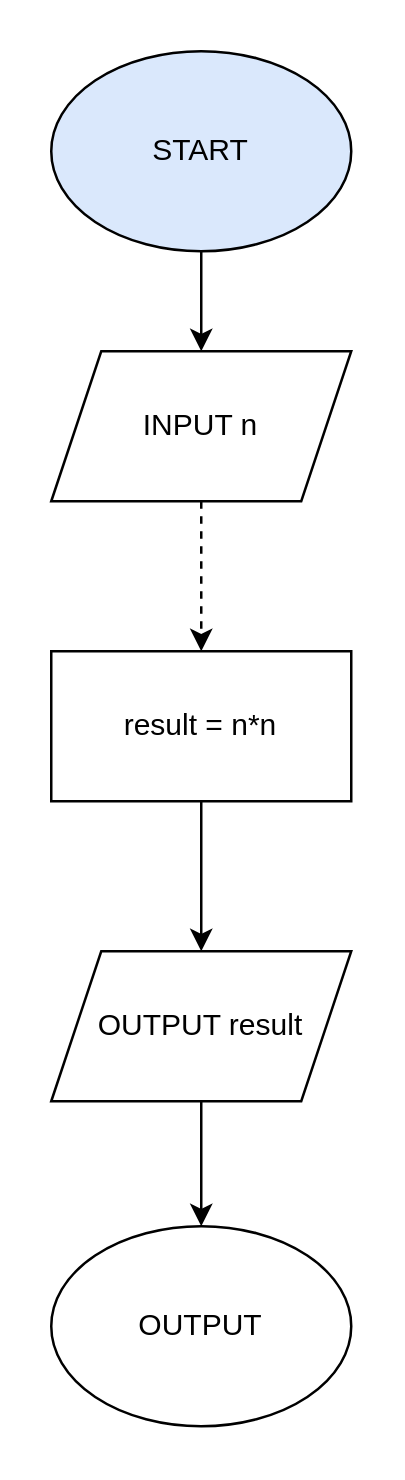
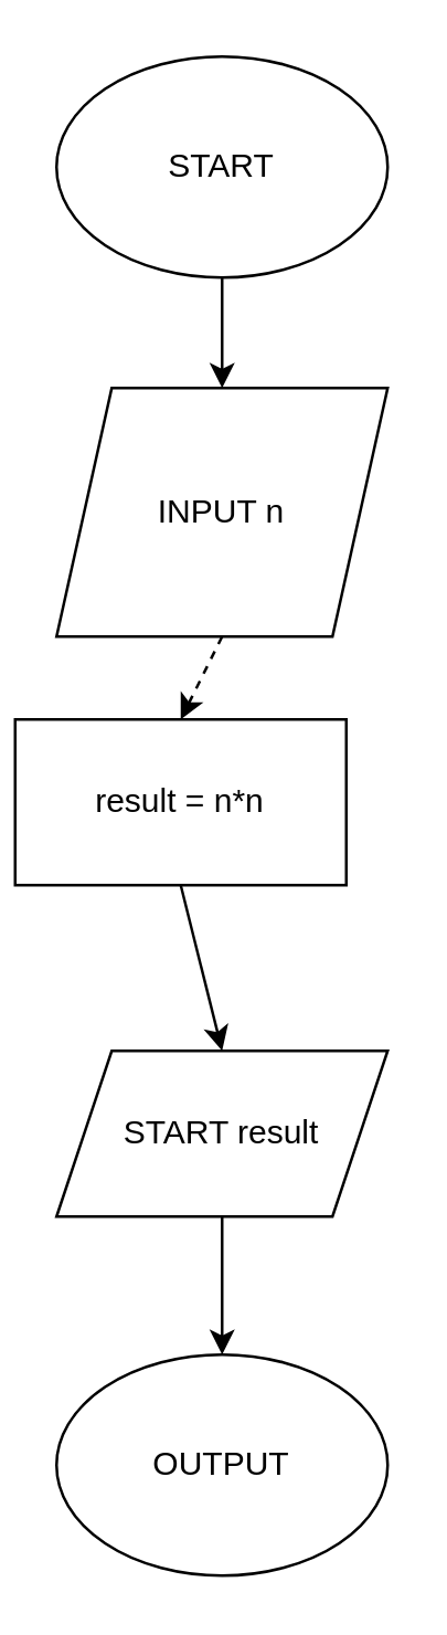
  <mxCell id="0" />
  <mxCell id="1" parent="0" />
- <mxCell id="2" value="START" style="ellipse;whiteSpace=wrap;html=1;fillColor=#dae8fc;" vertex="1" parent="1"><mxGeometry x="20" y="20" width="120" height="80" as="geometry" /></mxCell>
- <mxCell id="3" value="INPUT n" style="shape=parallelogram;perimeter=parallelogramPerimeter;whiteSpace=wrap;html=1;fixedSize=1;" vertex="1" parent="1"><mxGeometry x="20" y="140" width="120" height="60" as="geometry" /></mxCell>
- <mxCell id="4" value="result = n*n" style="rounded=0;whiteSpace=wrap;html=1;" vertex="1" parent="1"><mxGeometry x="20" y="260" width="120" height="60" as="geometry" /></mxCell>
- <mxCell id="5" value="OUTPUT result" style="shape=parallelogram;perimeter=parallelogramPerimeter;whiteSpace=wrap;html=1;fixedSize=1;" vertex="1" parent="1"><mxGeometry x="20" y="380" width="120" height="60" as="geometry" /></mxCell>
+ <mxCell id="2" value="START" style="ellipse;whiteSpace=wrap;html=1;" vertex="1" parent="1"><mxGeometry x="20" y="20" width="120" height="80" as="geometry" /></mxCell>
+ <mxCell id="3" value="INPUT n" style="shape=parallelogram;perimeter=parallelogramPerimeter;whiteSpace=wrap;html=1;fixedSize=1;" vertex="1" parent="1"><mxGeometry x="20" y="140" width="120" height="90" as="geometry" /></mxCell>
+ <mxCell id="4" value="result = n*n" style="rounded=0;whiteSpace=wrap;html=1;" vertex="1" parent="1"><mxGeometry x="5" y="260" width="120" height="60" as="geometry" /></mxCell>
+ <mxCell id="5" value="START result" style="shape=parallelogram;perimeter=parallelogramPerimeter;whiteSpace=wrap;html=1;fixedSize=1;" vertex="1" parent="1"><mxGeometry x="20" y="380" width="120" height="60" as="geometry" /></mxCell>
  <mxCell id="6" value="OUTPUT" style="ellipse;whiteSpace=wrap;html=1;" vertex="1" parent="1"><mxGeometry x="20" y="490" width="120" height="80" as="geometry" /></mxCell>
  <mxCell id="7" value="" style="endArrow=classic;html=1;rounded=0;exitX=0.5;exitY=1;exitDx=0;exitDy=0;entryX=0.5;entryY=0;entryDx=0;entryDy=0;" edge="1" parent="1" source="2" target="3"><mxGeometry width="50" height="50" relative="1" as="geometry"><mxPoint x="70" y="360" as="sourcePoint" /><mxPoint x="120" y="310" as="targetPoint" /></mxGeometry></mxCell>
  <mxCell id="8" value="" style="endArrow=classic;html=1;rounded=0;exitX=0.5;exitY=1;exitDx=0;exitDy=0;entryX=0.5;entryY=0;entryDx=0;entryDy=0;dashed=1;" edge="1" parent="1" source="3" target="4"><mxGeometry width="50" height="50" relative="1" as="geometry"><mxPoint x="70" y="360" as="sourcePoint" /><mxPoint x="120" y="310" as="targetPoint" /></mxGeometry></mxCell>
  <mxCell id="9" value="" style="endArrow=classic;html=1;rounded=0;exitX=0.5;exitY=1;exitDx=0;exitDy=0;entryX=0.5;entryY=0;entryDx=0;entryDy=0;" edge="1" parent="1" source="4" target="5"><mxGeometry width="50" height="50" relative="1" as="geometry"><mxPoint x="70" y="360" as="sourcePoint" /><mxPoint x="120" y="310" as="targetPoint" /></mxGeometry></mxCell>
  <mxCell id="10" value="" style="endArrow=classic;html=1;rounded=0;exitX=0.5;exitY=1;exitDx=0;exitDy=0;entryX=0.5;entryY=0;entryDx=0;entryDy=0;" edge="1" parent="1" source="5" target="6"><mxGeometry width="50" height="50" relative="1" as="geometry"><mxPoint x="70" y="360" as="sourcePoint" /><mxPoint x="120" y="310" as="targetPoint" /></mxGeometry></mxCell>
